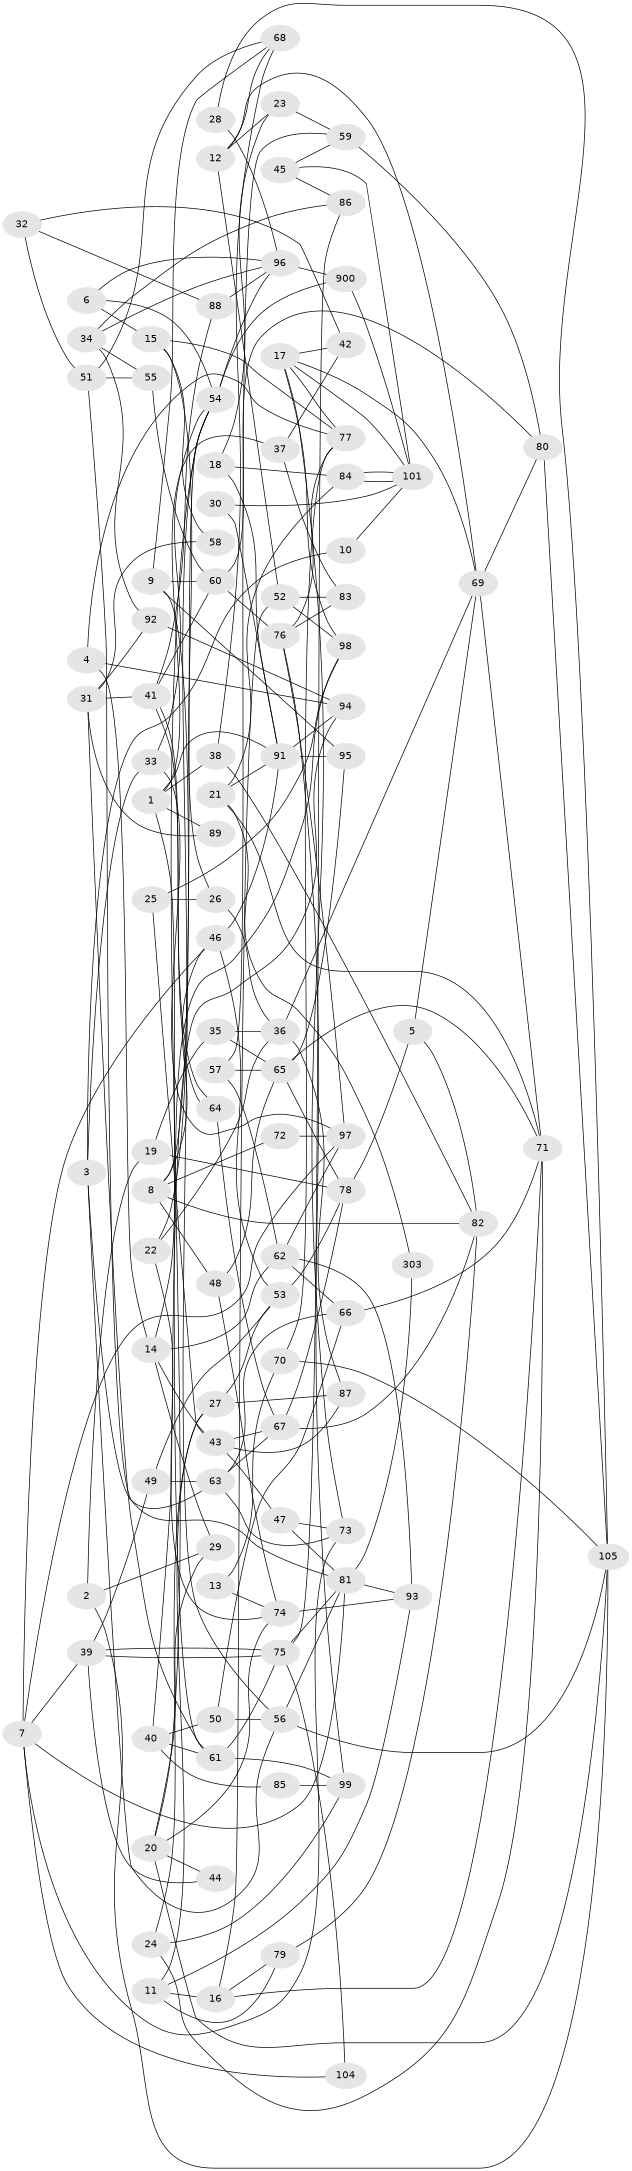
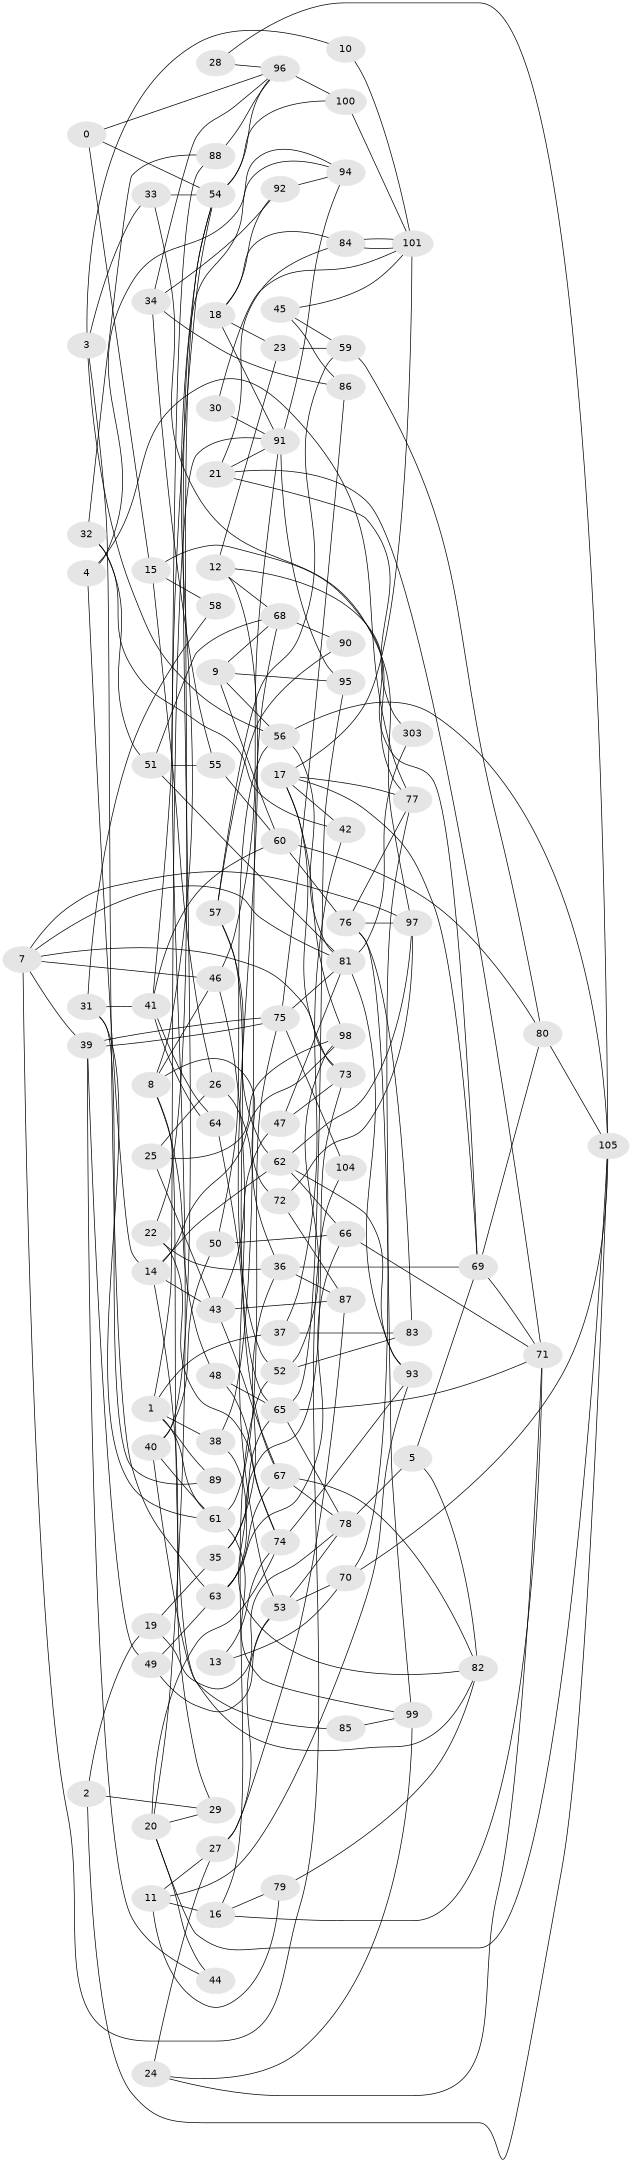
  graph {
    fontname="DejaVu Sans"
    rankdir=LR
    node [color=gray90 fontname="DejaVu Sans" style=filled]
    edge [fontname="DejaVu Sans"]
    1
    37
    38
    61
    89
    91
    42
    83
    82
    68
    99
    75
    94
    95
    2
    19
    29
    105
    35
    78
    3
    10
    33
    56
    63
    101
    54
    97
    81
    73
    67
    66
    4
    14
    77
    43
    62
    98
    5
    69
    71
    80
-   6
+   6 [label=0]
    15
    96
    26
    58
-   100 [label=900]
+   100
    7
    39
    46
    104
    44
    49
    53
    93
    n57 [label=303]
    8
    48
    72
    74
    65
    87
    9
    60
    76
+   90
    11
    16
    27
    79
    52
    12
    23
    59
    13
    70
    85
    47
    36
    17
    18
    84
    20
    21
    22
    24
    25
    28
    30
    31
    41
    92
    88
    64
    32
    51
    55
    34
    86
    40
    50
    45
    57
    1 -- 37
    1 -- 38
    1 -- 61
    1 -- 89
    1 -- 91
    37 -- 42
    37 -- 83
    38 -- 82
    38 -- 68
    61 -- 99
    61 -- 75
    91 -- 94
    91 -- 95
+   68 -- 90
    75 -- 81
    75 -- 104
    75 -- 86
    2 -- 19
    2 -- 29
    2 -- 105
    19 -- 35
    19 -- 78
    35 -- 65
    35 -- 36
    78 -- 5
    3 -- 10
    3 -- 33
    3 -- 56
    3 -- 63
    10 -- 101
    33 -- 54
    33 -- 97
    56 -- 105
    56 -- 81
    63 -- 73
    63 -- 67
    63 -- 66
    54 -- 96
    54 -- 100
    81 -- 93
    81 -- n57
    67 -- 82
    67 -- 78
    66 -- 71
    4 -- 94
    4 -- 14
    4 -- 77
    14 -- 29
    14 -- 43
    14 -- 62
    14 -- 98
    43 -- 67
    43 -- 87
    43 -- 47
    62 -- 97
    62 -- 66
    62 -- 93
    5 -- 82
    5 -- 69
    69 -- 71
    69 -- 80
    80 -- 105
    6 -- 54
    6 -- 15
    6 -- 96
    15 -- 77
    15 -- 26
    15 -- 58
    96 -- 100
    26 -- 36
    100 -- 101
    7 -- 97
    7 -- 81
    7 -- 73
    7 -- 39
    7 -- 46
    7 -- 104
    39 -- 75
    39 -- 75
    39 -- 44
    39 -- 49
    46 -- 91
    46 -- 53
    49 -- 63
    49 -- 53
    53 -- 78
+   53 -- 70
    8 -- 82
    8 -- 54
    8 -- 46
    8 -- 48
    8 -- 72
    48 -- 74
    48 -- 65
    72 -- 97
+   72 -- 87
    74 -- 93
    65 -- 95
    65 -- 78
    65 -- 71
    9 -- 68
    9 -- 95
    9 -- 56
    9 -- 60
    60 -- 80
    60 -- 76
    76 -- 83
    76 -- 99
    76 -- 97
    76 -- 77
    11 -- 93
    11 -- 16
    11 -- 27
    11 -- 79
    16 -- 71
    16 -- 79
    16 -- 52
    27 -- 53
    27 -- 87
    79 -- 82
    52 -- 83
    52 -- 98
    12 -- 68
    12 -- 69
    12 -- 52
    12 -- 23
    23 -- 59
    59 -- 80
    13 -- 74
    13 -- 70
    70 -- 105
    70 -- 77
    85 -- 99
    47 -- 81
    47 -- 73
    36 -- 69
    36 -- 87
    17 -- 42
    17 -- 101
    17 -- 73
    17 -- 77
    17 -- 98
    17 -- 69
    18 -- 91
    18 -- 23
    18 -- 84
    84 -- 101
    84 -- 101
    20 -- 29
    20 -- 105
    20 -- 54
    20 -- 44
    20 -- 74
    21 -- 91
    21 -- 71
    21 -- n57
    21 -- 84
    22 -- 54
    22 -- 74
    22 -- 36
    24 -- 99
    24 -- 71
    24 -- 27
    25 -- 43
    25 -- 98
    25 -- 26
    28 -- 105
    28 -- 96
    30 -- 91
    30 -- 101
    31 -- 61
    31 -- 89
    31 -- 58
    31 -- 41
-   31 -- 92
+   18 -- 92
    41 -- 60
    41 -- 88
    41 -- 64
    41 -- 64
    92 -- 94
    88 -- 96
    64 -- 67
    32 -- 42
    32 -- 88
    32 -- 51
    51 -- 68
    51 -- 81
    51 -- 55
    55 -- 60
    34 -- 96
    34 -- 92
    34 -- 55
    34 -- 86
    40 -- 61
    40 -- 94
    40 -- 85
    40 -- 50
    50 -- 56
    50 -- 66
    45 -- 101
    45 -- 59
    45 -- 86
    57 -- 62
    57 -- 65
+   57 -- 90
    57 -- 59
  }
